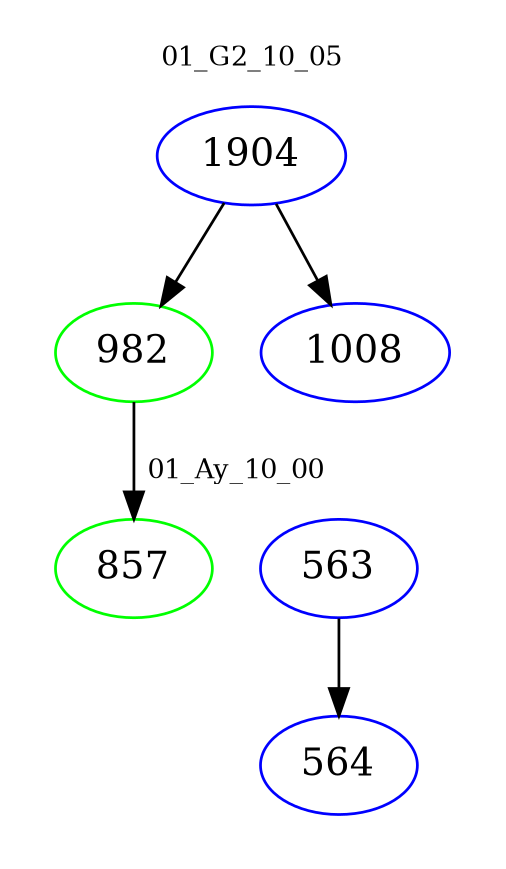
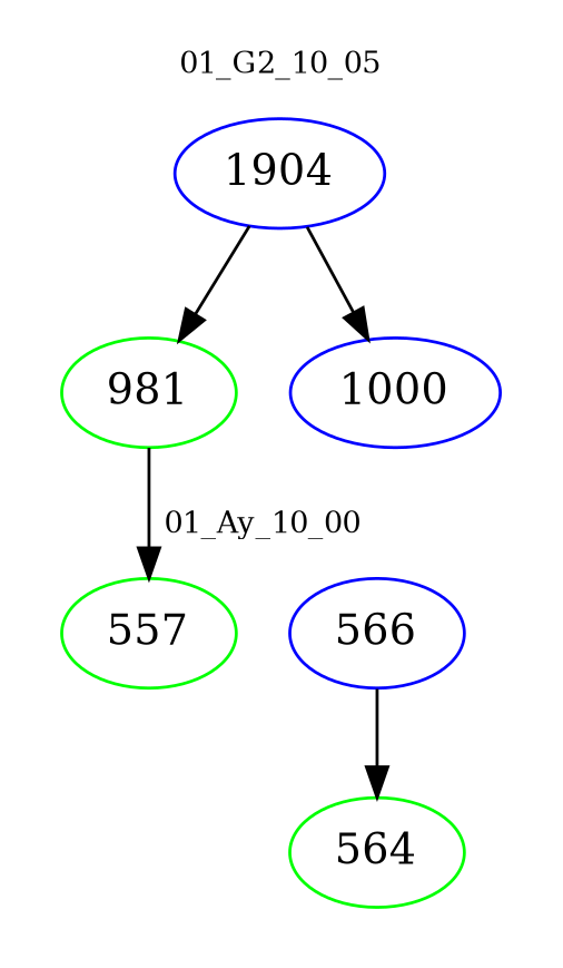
  digraph {
    node [color=blue]
    edge [color=black]
-   n1 [label=563]
-   n2 [color=green label=857]
-   n3 [label=564]
+   n1 [label=566]
+   n2 [color=green label=557]
+   n3 [color=green label=564]
    n4 [label=1904]
-   n5 [color=green label=982]
-   n6 [label=1008]
+   n5 [color=green label=981]
+   n6 [label=1000]
    subgraph cluster_1 {
      color=white
      fontsize=10
      label="01_Ay_10_00"
      n1
      n2
      n3
    }
    subgraph cluster_2 {
      color=white
      fontsize=10
      label="01_G2_10_05"
      n4
      n5
      n6
    }
    n1 -> n3
    n4 -> n5
    n4 -> n6
    n5 -> n2
  }
